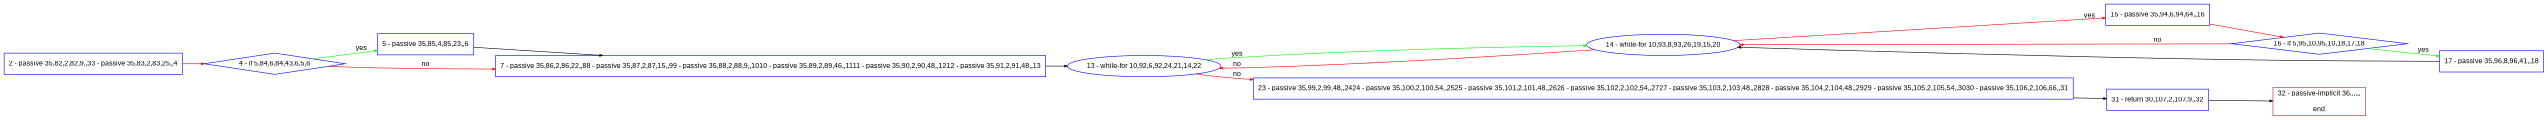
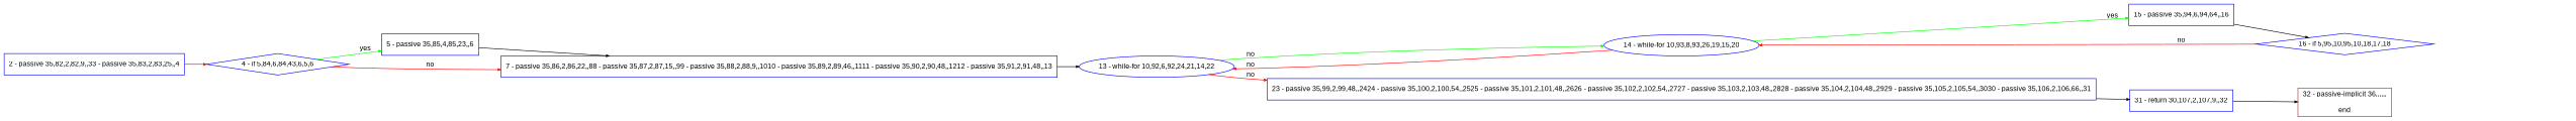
  digraph {
    bgcolor=white
    compound=true
    fillcolor="#FFFFCC"
    fontname=Arial
    fontsize=12
    pack=true
    packmode=clust
    rankdir=LR
    style="rounded,filled"
    node [color="#0000ff" compound=true fillcolor="#ffffff" fixedsize=false fontname=Arial fontsize=12 node_initialized=no shape=box style=filled]
    edge [arrowhead=normal arrowsize=0.5 arrowtail=none color="#000000" compound=true dir=forward fontcolor=black fontname=Arial fontsize=12]
    n1 [label="2 - passive 35,82,2,82,9,,33 - passive 35,83,2,83,25,,4"]
    n2 [label="4 - if 5,84,6,84,43,6,5,6" shape=diamond]
    n3 [label="5 - passive 35,85,4,85,23,,6"]
    n4 [label="7 - passive 35,86,2,86,22,,88 - passive 35,87,2,87,15,,99 - passive 35,88,2,88,9,,1010 - passive 35,89,2,89,46,,1111 - passive 35,90,2,90,48,,1212 - passive 35,91,2,91,48,,13"]
    n5 [label="13 - while-for 10,92,6,92,24,21,14,22" shape=oval]
    n6 [label="14 - while-for 10,93,8,93,26,19,15,20" shape=oval]
    n7 [label="23 - passive 35,99,2,99,48,,2424 - passive 35,100,2,100,54,,2525 - passive 35,101,2,101,48,,2626 - passive 35,102,2,102,54,,2727 - passive 35,103,2,103,48,,2828 - passive 35,104,2,104,48,,2929 - passive 35,105,2,105,54,,3030 - passive 35,106,2,106,66,,31"]
    n8 [label="15 - passive 35,94,6,94,64,,16"]
    n9 [label="31 - return 30,107,2,107,9,,32"]
    n10 [label="16 - if 5,95,10,95,10,18,17,18" shape=diamond]
    n11 [color="#a52a2a" label="32 - passive-implicit 36,,,,,,\n\nend"]
-   n12 [label="17 - passive 35,96,8,96,41,,18"]
    n1 -> n2 [color="#ff0000"]
    n2 -> n3 [color="#00ff00" label=yes]
    n2 -> n4 [color="#ff0000" label=no]
    n3 -> n4
    n4 -> n5
-   n5 -> n6 [color="#00ff00" label=yes]
+   n5 -> n6 [color="#00ff00" label=no]
    n5 -> n7 [color="#ff0000" label=no]
    n6 -> n5 [color="#ff0000" label=no]
-   n6 -> n8 [color="#ff0000" label=yes]
+   n6 -> n8 [color="#00ff00" label=yes]
    n7 -> n9
-   n8 -> n10 [color="#ff0000"]
+   n8 -> n10
    n9 -> n11
    n10 -> n6 [color="#ff0000" label=no]
-   n10 -> n12 [color="#00ff00" label=yes]
-   n12 -> n6
  }
